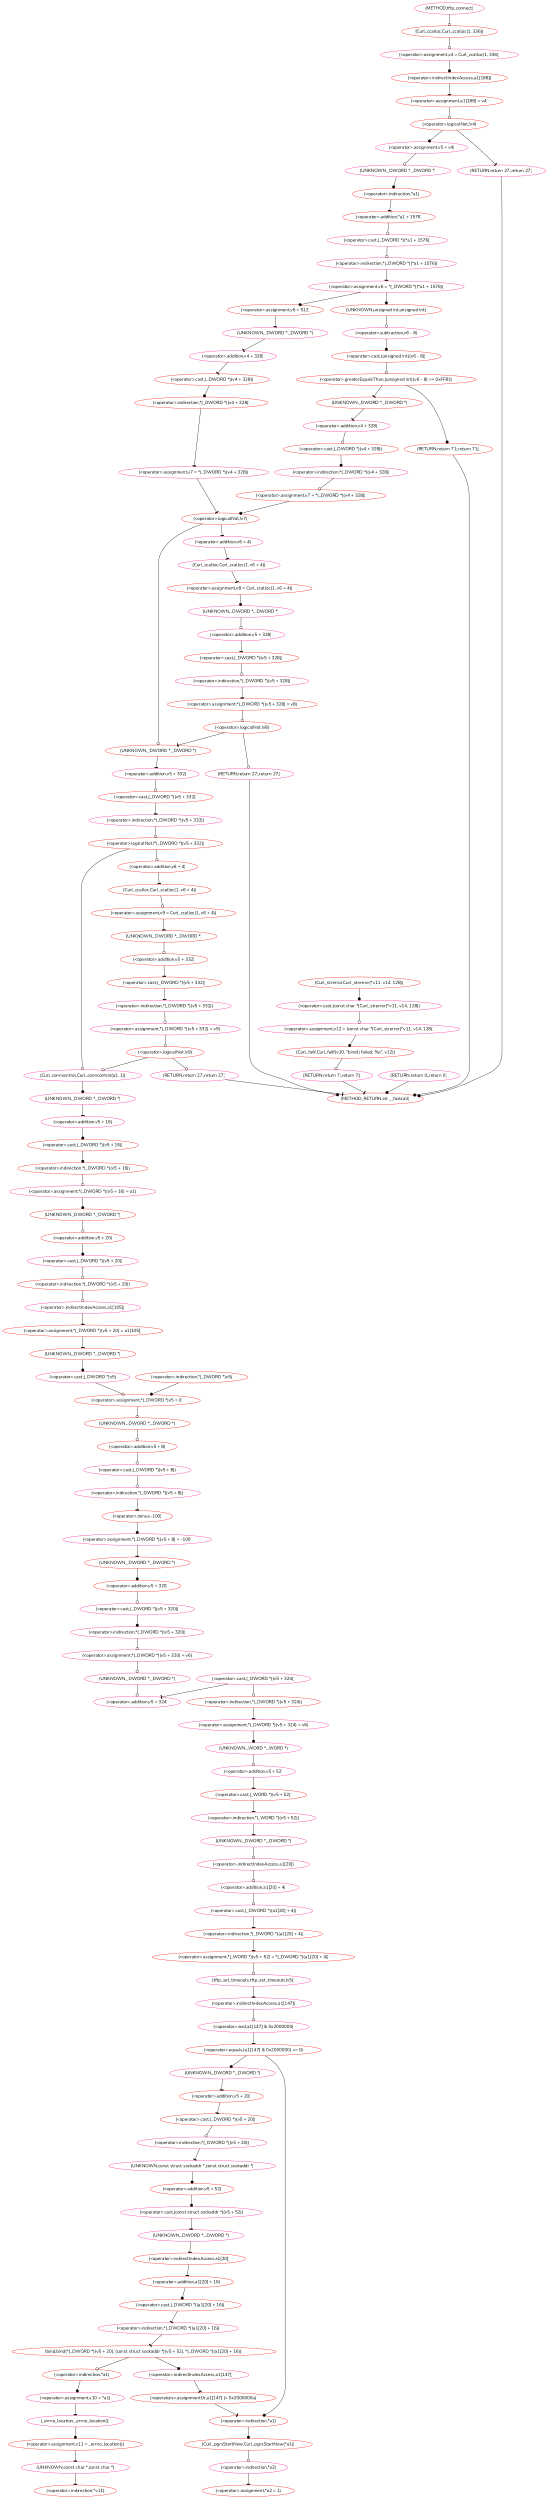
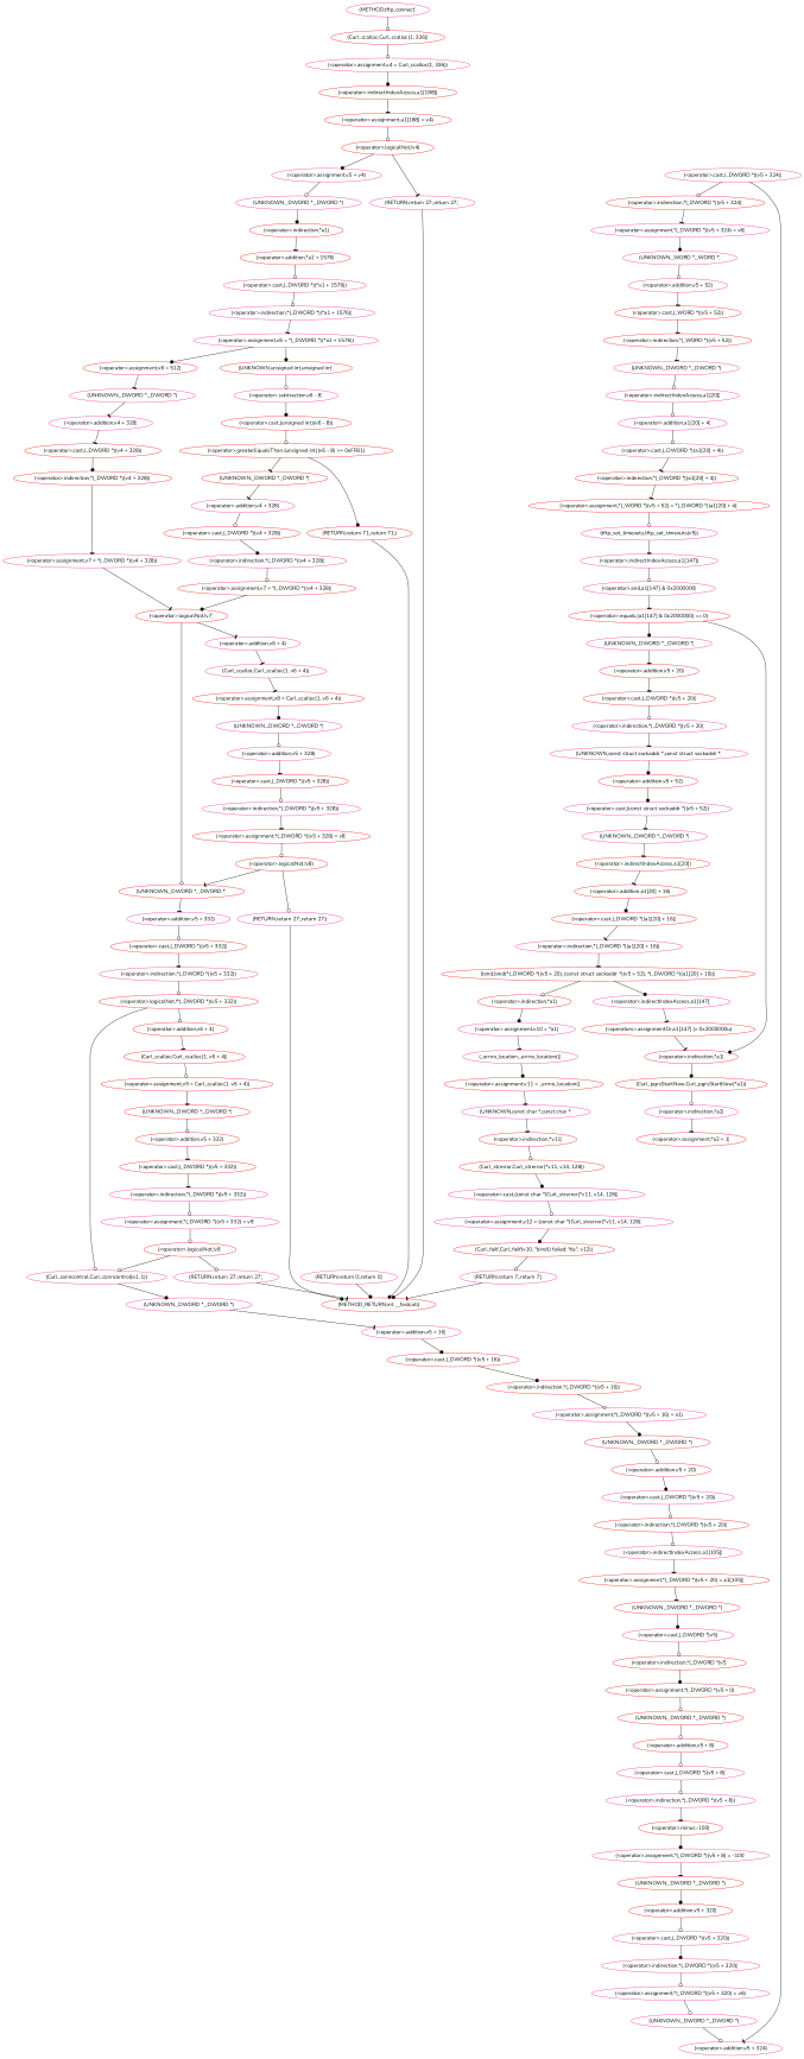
  digraph {
    fontname=Nunito
    node [color=red fontname=Nunito]
    edge [arrowhead=tee fontname=Nunito]
    n1 [color=deeppink label="(<operator>.assignment,v4 = Curl_ccalloc(1, 336))"]
    n2 [label="(<operator>.indirectIndexAccess,a1[188])"]
    n3 [label="(<operator>.assignment,a1[188] = v4)"]
    n4 [label="(Curl_ccalloc,Curl_ccalloc(1, 336))"]
    n5 [label="(<operator>.logicalNot,!v4)"]
    n6 [color=deeppink label="(RETURN,return 27;,return 27;)"]
    n7 [color=deeppink label="(<operator>.assignment,v5 = v4)"]
    n8 [label="(METHOD_RETURN,int __fastcall)"]
    n9 [color=deeppink label="(UNKNOWN,_DWORD *,_DWORD *)"]
    n10 [label="(<operator>.indirection,*a1)"]
    n11 [color=deeppink label="(<operator>.assignment,v6 = *(_DWORD *)(*a1 + 1576))"]
    n12 [label="(UNKNOWN,unsigned int,unsigned int)"]
    n13 [label="(<operator>.assignment,v6 = 512)"]
    n14 [color=deeppink label="(<operator>.subtraction,v6 - 8)"]
    n15 [color=deeppink label="(UNKNOWN,_DWORD *,_DWORD *)"]
    n16 [color=deeppink label="(<operator>.indirection,*(_DWORD *)(*a1 + 1576))"]
    n17 [color=deeppink label="(<operator>.cast,(_DWORD *)(*a1 + 1576))"]
    n18 [label="(<operator>.addition,*a1 + 1576)"]
    n19 [label="(<operator>.greaterEqualsThan,(unsigned int)(v6 - 8) >= 0xFFB1)"]
    n20 [label="(RETURN,return 71;,return 71;)"]
    n21 [label="(UNKNOWN,_DWORD *,_DWORD *)"]
    n22 [color=deeppink label="(<operator>.addition,v4 + 328)"]
    n23 [label="(<operator>.cast,(unsigned int)(v6 - 8))"]
    n24 [label="(<operator>.assignment,v7 = *(_DWORD *)(v4 + 328))"]
    n25 [label="(<operator>.logicalNot,!v7)"]
    n26 [color=deeppink label="(<operator>.addition,v6 + 4)"]
    n27 [label="(UNKNOWN,_DWORD *,_DWORD *)"]
    n28 [color=deeppink label="(<operator>.indirection,*(_DWORD *)(v4 + 328))"]
    n29 [label="(<operator>.cast,(_DWORD *)(v4 + 328))"]
    n30 [color=deeppink label="(<operator>.addition,v4 + 328)"]
    n31 [color=deeppink label="(<operator>.assignment,v7 = *(_DWORD *)(v4 + 328))"]
    n32 [label="(<operator>.indirection,*(_DWORD *)(v4 + 328))"]
    n33 [label="(<operator>.cast,(_DWORD *)(v4 + 328))"]
    n34 [color=deeppink label="(Curl_ccalloc,Curl_ccalloc(1, v6 + 4))"]
    n35 [color=deeppink label="(<operator>.addition,v5 + 332)"]
    n36 [label="(<operator>.assignment,v8 = Curl_ccalloc(1, v6 + 4))"]
    n37 [color=deeppink label="(UNKNOWN,_DWORD *,_DWORD *)"]
    n38 [color=deeppink label="(<operator>.addition,v5 + 328)"]
    n39 [label="(<operator>.assignment,*(_DWORD *)(v5 + 328) = v8)"]
    n40 [label="(<operator>.logicalNot,!v8)"]
    n41 [color=deeppink label="(RETURN,return 27;,return 27;)"]
    n42 [color=deeppink label="(<operator>.indirection,*(_DWORD *)(v5 + 328))"]
    n43 [label="(<operator>.cast,(_DWORD *)(v5 + 328))"]
    n44 [label="(<operator>.logicalNot,!*(_DWORD *)(v5 + 332))"]
    n45 [label="(<operator>.addition,v6 + 4)"]
    n46 [color=deeppink label="(Curl_conncontrol,Curl_conncontrol(a1, 1))"]
    n47 [label="(Curl_ccalloc,Curl_ccalloc(1, v6 + 4))"]
    n48 [color=deeppink label="(UNKNOWN,_DWORD *,_DWORD *)"]
    n49 [color=deeppink label="(<operator>.indirection,*(_DWORD *)(v5 + 332))"]
    n50 [label="(<operator>.cast,(_DWORD *)(v5 + 332))"]
    n51 [label="(<operator>.assignment,v9 = Curl_ccalloc(1, v6 + 4))"]
    n52 [label="(UNKNOWN,_DWORD *,_DWORD *)"]
    n53 [label="(<operator>.addition,v5 + 332)"]
    n54 [color=deeppink label="(<operator>.assignment,*(_DWORD *)(v5 + 332) = v9)"]
    n55 [label="(<operator>.logicalNot,!v9)"]
    n56 [color=deeppink label="(RETURN,return 27;,return 27;)"]
    n57 [color=deeppink label="(<operator>.indirection,*(_DWORD *)(v5 + 332))"]
    n58 [label="(<operator>.cast,(_DWORD *)(v5 + 332))"]
    n59 [color=deeppink label="(<operator>.addition,v5 + 16)"]
    n60 [color=deeppink label="(<operator>.assignment,*(_DWORD *)(v5 + 16) = a1)"]
    n61 [label="(UNKNOWN,_DWORD *,_DWORD *)"]
    n62 [label="(<operator>.addition,v5 + 20)"]
    n63 [label="(<operator>.indirection,*(_DWORD *)(v5 + 16))"]
    n64 [label="(<operator>.cast,(_DWORD *)(v5 + 16))"]
    n65 [label="(<operator>.assignment,*(_DWORD *)(v5 + 20) = a1[105])"]
    n66 [label="(UNKNOWN,_DWORD *,_DWORD *)"]
    n67 [color=deeppink label="(<operator>.cast,(_DWORD *)v5)"]
    n68 [label="(<operator>.indirection,*(_DWORD *)(v5 + 20))"]
    n69 [color=deeppink label="(<operator>.indirectIndexAccess,a1[105])"]
    n70 [color=deeppink label="(<operator>.cast,(_DWORD *)(v5 + 20))"]
    n71 [label="(<operator>.assignment,*(_DWORD *)v5 = 0)"]
    n72 [label="(UNKNOWN,_DWORD *,_DWORD *)"]
    n73 [label="(<operator>.addition,v5 + 8)"]
    n74 [label="(<operator>.indirection,*(_DWORD *)v5)"]
    n75 [color=deeppink label="(<operator>.assignment,*(_DWORD *)(v5 + 8) = -100)"]
    n76 [label="(UNKNOWN,_DWORD *,_DWORD *)"]
    n77 [label="(<operator>.addition,v5 + 320)"]
    n78 [color=deeppink label="(<operator>.indirection,*(_DWORD *)(v5 + 8))"]
    n79 [label="(<operator>.minus,-100)"]
    n80 [color=deeppink label="(<operator>.cast,(_DWORD *)(v5 + 8))"]
    n81 [color=deeppink label="(<operator>.assignment,*(_DWORD *)(v5 + 320) = v6)"]
    n82 [color=deeppink label="(UNKNOWN,_DWORD *,_DWORD *)"]
    n83 [color=deeppink label="(<operator>.addition,v5 + 324)"]
    n84 [color=deeppink label="(<operator>.indirection,*(_DWORD *)(v5 + 320))"]
    n85 [color=deeppink label="(<operator>.cast,(_DWORD *)(v5 + 320))"]
    n86 [color=deeppink label="(<operator>.assignment,*(_DWORD *)(v5 + 324) = v6)"]
    n87 [color=deeppink label="(UNKNOWN,_WORD *,_WORD *)"]
    n88 [color=deeppink label="(<operator>.addition,v5 + 52)"]
    n89 [label="(<operator>.indirection,*(_DWORD *)(v5 + 324))"]
    n90 [color=deeppink label="(<operator>.cast,(_DWORD *)(v5 + 324))"]
    n91 [label="(<operator>.assignment,*(_WORD *)(v5 + 52) = *(_DWORD *)(a1[20] + 4))"]
    n92 [color=deeppink label="(tftp_set_timeouts,tftp_set_timeouts(v5))"]
    n93 [color=deeppink label="(<operator>.indirectIndexAccess,a1[147])"]
-   n94 [color=deeppink label="(<operator>.indirection,*(_WORD *)(v5 + 52))"]
+   n94 [label="(<operator>.indirection,*(_WORD *)(v5 + 52))"]
    n95 [color=deeppink label="(UNKNOWN,_DWORD *,_DWORD *)"]
    n96 [color=deeppink label="(<operator>.indirectIndexAccess,a1[20])"]
    n97 [label="(<operator>.cast,(_WORD *)(v5 + 52))"]
    n98 [label="(<operator>.indirection,*(_DWORD *)(a1[20] + 4))"]
    n99 [color=deeppink label="(<operator>.cast,(_DWORD *)(a1[20] + 4))"]
    n100 [color=deeppink label="(<operator>.addition,a1[20] + 4)"]
    n101 [color=deeppink label="(<operator>.and,a1[147] & 0x2000000)"]
    n102 [label="(<operator>.equals,(a1[147] & 0x2000000) == 0)"]
    n103 [color=deeppink label="(UNKNOWN,_DWORD *,_DWORD *)"]
    n104 [label="(<operator>.indirection,*a1)"]
    n105 [label="(<operator>.addition,v5 + 20)"]
    n106 [label="(Curl_pgrsStartNow,Curl_pgrsStartNow(*a1))"]
    n107 [label="(bind,bind(*(_DWORD *)(v5 + 20), (const struct sockaddr *)(v5 + 52), *(_DWORD *)(a1[20] + 16)))"]
    n108 [label="(<operator>.indirection,*a1)"]
    n109 [color=deeppink label="(<operator>.indirectIndexAccess,a1[147])"]
    n110 [color=deeppink label="(<operator>.assignment,v10 = *a1)"]
    n111 [label="(<operators>.assignmentOr,a1[147] |= 0x2000000u)"]
    n112 [color=deeppink label="(<operator>.indirection,*(_DWORD *)(v5 + 20))"]
    n113 [color=deeppink label="(UNKNOWN,const struct sockaddr *,const struct sockaddr *)"]
    n114 [label="(<operator>.addition,v5 + 52)"]
    n115 [label="(<operator>.cast,(_DWORD *)(v5 + 20))"]
    n116 [color=deeppink label="(<operator>.cast,(const struct sockaddr *)(v5 + 52))"]
    n117 [color=deeppink label="(UNKNOWN,_DWORD *,_DWORD *)"]
    n118 [label="(<operator>.indirectIndexAccess,a1[20])"]
    n119 [color=deeppink label="(<operator>.indirection,*(_DWORD *)(a1[20] + 16))"]
    n120 [label="(<operator>.cast,(_DWORD *)(a1[20] + 16))"]
    n121 [label="(<operator>.addition,a1[20] + 16)"]
    n122 [color=deeppink label="(_errno_location,_errno_location())"]
    n123 [label="(<operator>.assignment,v11 = _errno_location())"]
    n124 [color=deeppink label="(UNKNOWN,const char *,const char *)"]
    n125 [label="(<operator>.indirection,*v11)"]
    n126 [color=deeppink label="(<operator>.assignment,v12 = (const char *)Curl_strerror(*v11, v14, 128))"]
    n127 [label="(Curl_failf,Curl_failf(v10, \"bind() failed; %s\", v12))"]
    n128 [color=deeppink label="(RETURN,return 7;,return 7;)"]
    n129 [color=deeppink label="(<operator>.cast,(const char *)Curl_strerror(*v11, v14, 128))"]
    n130 [label="(Curl_strerror,Curl_strerror(*v11, v14, 128))"]
    n131 [color=deeppink label="(<operator>.indirection,*a2)"]
    n132 [label="(<operator>.assignment,*a2 = 1)"]
    n133 [color=deeppink label="(RETURN,return 0;,return 0;)"]
    n134 [color=deeppink label="(METHOD,tftp_connect)"]
    n1 -> n2 [arrowhead=dot]
    n2 -> n3
    n3 -> n5 [arrowhead=odot]
    n4 -> n1 [arrowhead=odot]
    n5 -> n6
    n5 -> n7 [arrowhead=dot]
    n6 -> n8 [arrowhead=dot]
    n7 -> n9 [arrowhead=odot]
    n9 -> n10 [arrowhead=dot]
    n10 -> n18
    n11 -> n12 [arrowhead=dot]
    n11 -> n13 [arrowhead=dot]
    n12 -> n14 [arrowhead=odot]
    n13 -> n15
    n14 -> n23 [arrowhead=dot]
    n15 -> n30
    n16 -> n11
    n17 -> n16 [arrowhead=odot]
    n18 -> n17 [arrowhead=odot]
    n19 -> n20 [arrowhead=dot]
    n19 -> n21
    n20 -> n8 [arrowhead=dot]
    n21 -> n22
    n22 -> n29 [arrowhead=odot]
    n23 -> n19 [arrowhead=odot]
    n24 -> n25 [arrowhead=dot]
    n25 -> n26
    n25 -> n27 [arrowhead=odot]
    n26 -> n34
    n27 -> n35
    n28 -> n24 [arrowhead=odot]
    n29 -> n28 [arrowhead=dot]
    n30 -> n33
    n31 -> n25
    n32 -> n31
    n33 -> n32 [arrowhead=dot]
    n34 -> n36
    n35 -> n50 [arrowhead=odot]
    n36 -> n37 [arrowhead=dot]
    n37 -> n38 [arrowhead=odot]
    n38 -> n43
    n39 -> n40 [arrowhead=odot]
    n40 -> n27
    n40 -> n41 [arrowhead=odot]
    n41 -> n8 [arrowhead=dot]
    n42 -> n39
    n43 -> n42 [arrowhead=odot]
    n44 -> n45 [arrowhead=odot]
    n44 -> n46 [arrowhead=odot]
    n45 -> n47
    n46 -> n48 [arrowhead=dot]
    n47 -> n51 [arrowhead=odot]
    n48 -> n59
    n49 -> n44 [arrowhead=odot]
    n50 -> n49
    n51 -> n52
    n52 -> n53 [arrowhead=odot]
    n53 -> n58
    n54 -> n55 [arrowhead=odot]
    n55 -> n46 [arrowhead=odot]
    n55 -> n56 [arrowhead=odot]
    n56 -> n8
    n57 -> n54 [arrowhead=odot]
    n58 -> n57
    n59 -> n64 [arrowhead=dot]
    n60 -> n61 [arrowhead=dot]
    n61 -> n62 [arrowhead=odot]
    n62 -> n70 [arrowhead=dot]
    n63 -> n60 [arrowhead=odot]
    n64 -> n63 [arrowhead=dot]
    n65 -> n66
    n66 -> n67 [arrowhead=dot]
-   n67 -> n71 [arrowhead=odot]
+   n67 -> n74 [arrowhead=odot]
    n68 -> n69 [arrowhead=odot]
    n69 -> n65
    n70 -> n68 [arrowhead=odot]
    n71 -> n72 [arrowhead=odot]
    n72 -> n73 [arrowhead=odot]
    n73 -> n80 [arrowhead=odot]
    n74 -> n71 [arrowhead=dot]
    n75 -> n76
    n76 -> n77 [arrowhead=dot]
    n77 -> n85 [arrowhead=odot]
    n78 -> n79
    n79 -> n75 [arrowhead=dot]
    n80 -> n78 [arrowhead=odot]
    n81 -> n82 [arrowhead=odot]
    n82 -> n83 [arrowhead=odot]
    n84 -> n81 [arrowhead=odot]
    n85 -> n84 [arrowhead=dot]
    n86 -> n87 [arrowhead=dot]
    n87 -> n88 [arrowhead=odot]
    n88 -> n97
    n89 -> n86
    n90 -> n83
    n90 -> n89 [arrowhead=odot]
    n91 -> n92 [arrowhead=odot]
    n92 -> n93
    n93 -> n101 [arrowhead=odot]
    n94 -> n95
    n95 -> n96 [arrowhead=odot]
    n96 -> n100 [arrowhead=odot]
    n97 -> n94
    n98 -> n91
    n99 -> n98
    n100 -> n99 [arrowhead=odot]
    n101 -> n102
    n102 -> n103 [arrowhead=dot]
    n102 -> n104 [arrowhead=dot]
    n103 -> n105
    n104 -> n106 [arrowhead=dot]
    n105 -> n115
    n106 -> n131 [arrowhead=odot]
    n107 -> n108 [arrowhead=odot]
    n107 -> n109 [arrowhead=dot]
    n108 -> n110 [arrowhead=dot]
    n109 -> n111
    n110 -> n122
    n111 -> n104
    n112 -> n113
    n113 -> n114 [arrowhead=dot]
    n114 -> n116 [arrowhead=dot]
    n115 -> n112 [arrowhead=odot]
    n116 -> n117
    n117 -> n118
    n118 -> n121
    n119 -> n107
    n120 -> n119
    n121 -> n120 [arrowhead=dot]
    n122 -> n123 [arrowhead=dot]
    n123 -> n124
    n124 -> n125
+   n125 -> n130 [arrowhead=odot]
    n126 -> n127 [arrowhead=dot]
    n127 -> n128 [arrowhead=odot]
    n128 -> n8
    n129 -> n126 [arrowhead=odot]
    n130 -> n129 [arrowhead=dot]
    n131 -> n132
    n133 -> n8 [arrowhead=dot]
    n134 -> n4 [arrowhead=odot]
  }
